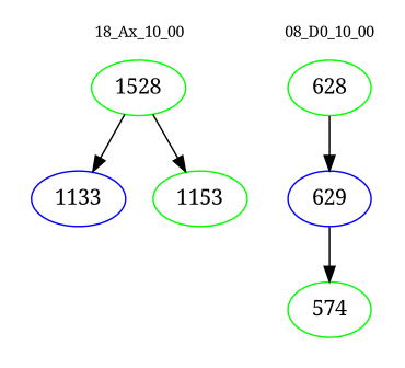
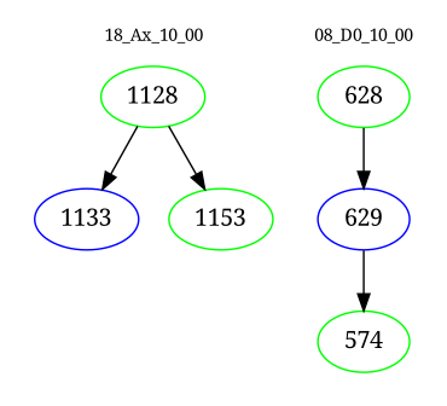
  digraph {
    fontname="Noto Serif"
    node [color=green fontname="Noto Serif"]
    edge [color=black fontname="Noto Serif"]
-   n1 [label=1528]
+   n1 [label=1128]
    n2 [color=blue label=1133]
    n3 [label=1153]
    n4 [label=628]
    n5 [color=blue label=629]
    n6 [label=574]
    subgraph cluster_1 {
      color=white
      fontsize=10
      label="18_Ax_10_00"
      n1
      n2
      n3
    }
    subgraph cluster_2 {
      color=white
      fontsize=10
      label="08_D0_10_00"
      n4
      n5
      n6
    }
    n1 -> n2
    n1 -> n3
    n4 -> n5
    n5 -> n6
  }
